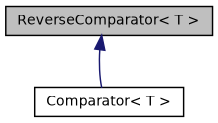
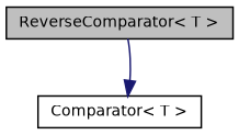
  digraph {
    node [color=black fontname=Helvetica fontsize=10 shape=record style=filled]
    n1 [fillcolor=grey75 fontcolor=black height=0.2 label="ReverseComparator\< T \>" width=0.4]
    n2 [fillcolor=white height=0.2 label="Comparator\< T \>" width=0.4]
-   n1 -> n2 [color=midnightblue dir=back fontname=Helvetica fontsize=10 labelfontname=Helvetica labelfontsize=10 style=solid]
+   n2 -> n1 [color=midnightblue dir=back fontname=Helvetica fontsize=10 labelfontname=Helvetica labelfontsize=10 style=solid]
  }
